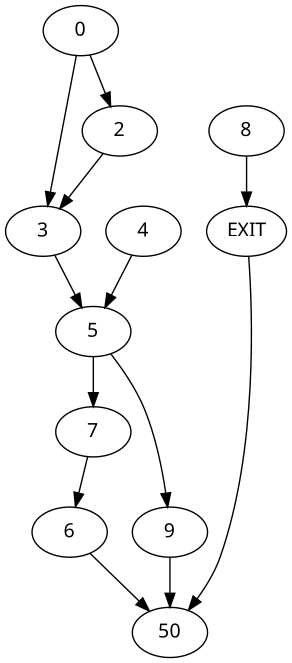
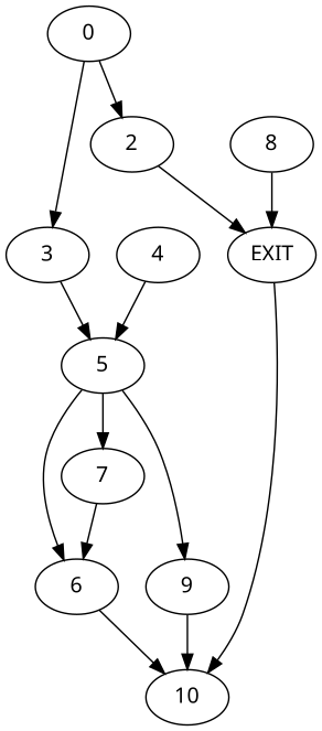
  digraph {
    fontname="Noto Sans"
    node [fontname="Noto Sans"]
    edge [fontname="Noto Sans"]
    n1 [label=0]
    2
    3
    n4 [label=EXIT]
-   10 [label=50]
+   10
    5
    4
    6
    7
    9
    8
    n1 -> 2
    n1 -> 3
-   2 -> 3
+   2 -> n4
    3 -> 5
    n4 -> 10
+   5 -> 6
    5 -> 7
    5 -> 9
    4 -> 5
    6 -> 10
    7 -> 6
    9 -> 10
    8 -> n4
  }
